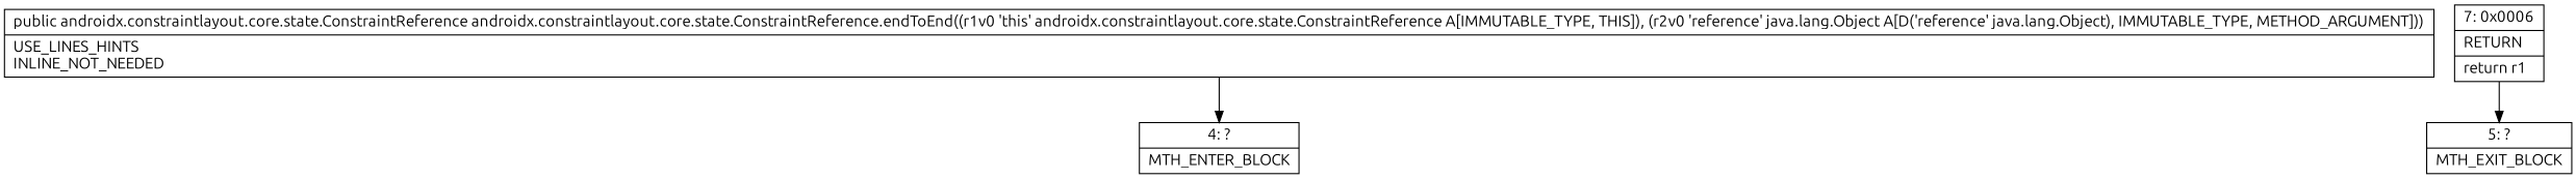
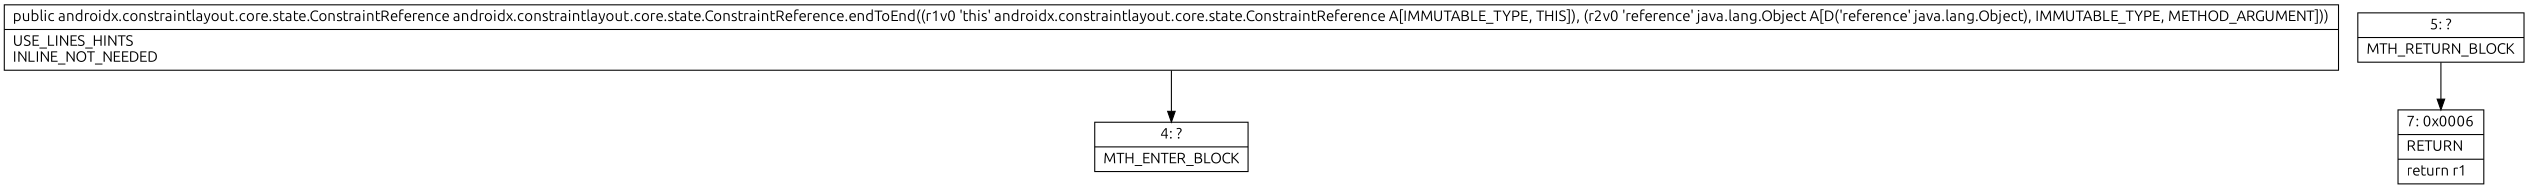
  digraph {
    fontname=Ubuntu
    node [fontname=Ubuntu shape=record]
    edge [fontname=Ubuntu]
    n1 [label="{4\:\ ?|MTH_ENTER_BLOCK\l}"]
    n2 [label="{7\:\ 0x0006|RETURN\l|return r1\l}"]
-   n3 [label="{5\:\ ?|MTH_EXIT_BLOCK\l}"]
+   n3 [label="{5\:\ ?|MTH_RETURN_BLOCK\l}"]
    n4 [label="{public androidx.constraintlayout.core.state.ConstraintReference androidx.constraintlayout.core.state.ConstraintReference.endToEnd((r1v0 'this' androidx.constraintlayout.core.state.ConstraintReference A[IMMUTABLE_TYPE, THIS]), (r2v0 'reference' java.lang.Object A[D('reference' java.lang.Object), IMMUTABLE_TYPE, METHOD_ARGUMENT]))  | USE_LINES_HINTS\lINLINE_NOT_NEEDED\l}"]
-   n2 -> n3
+   n3 -> n2
    n4 -> n1
  }
